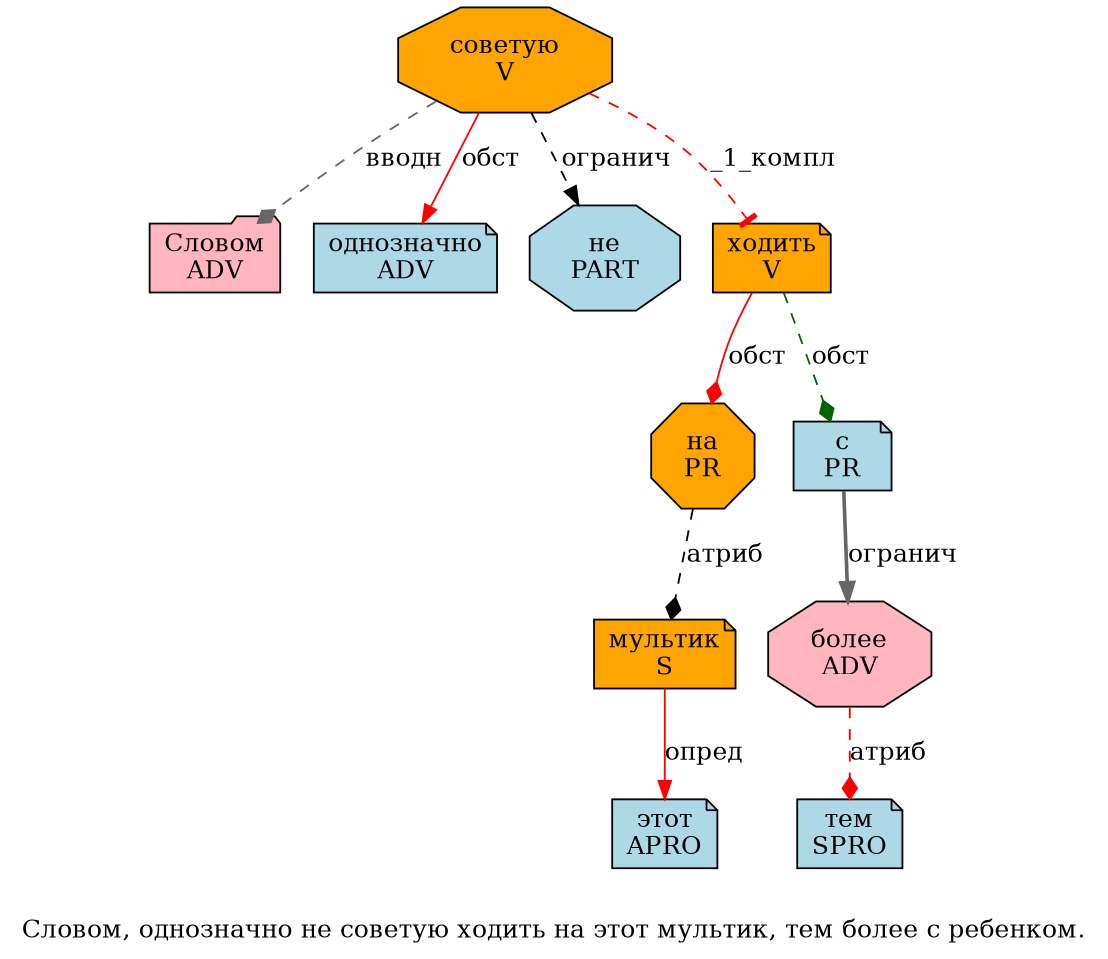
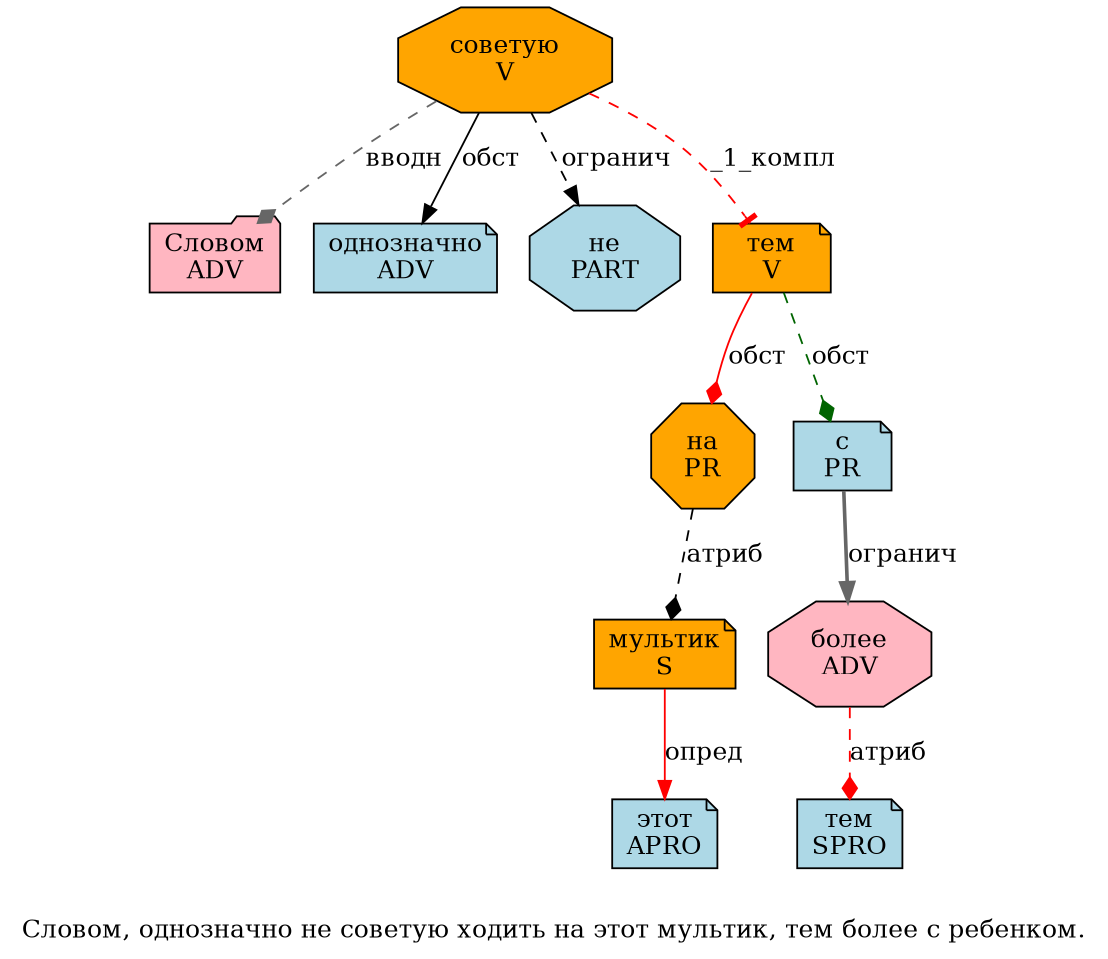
  digraph {
    fontname="DejaVu Serif"
    label="Словом, однозначно не советую ходить на этот мультик, тем более с ребенком."
    node [fillcolor=lightblue fontname="DejaVu Serif" penwidth=1 shape=note style=filled]
    edge [arrowhead=diamond color=red fontname="DejaVu Serif" style=dashed]
    n1 [fillcolor=lightpink label="Словом\nADV" shape=folder]
    n2 [label="однозначно\nADV"]
    n3 [label="не\nPART" shape=octagon]
    n4 [fillcolor=orange label="советую\nV" shape=octagon]
-   n5 [fillcolor=orange label="ходить\nV"]
+   n5 [fillcolor=orange label="тем\nV"]
    n6 [fillcolor=orange label="на\nPR" shape=octagon]
    n7 [label="с\nPR"]
    n8 [fillcolor=orange label="мультик\nS"]
    n9 [fillcolor=lightpink label="более\nADV" shape=octagon]
    n10 [label="этот\nAPRO"]
    n11 [label="тем\nSPRO"]
    n4 -> n1 [color=gray40 label="вводн"]
-   n4 -> n2 [arrowhead=normal label="обст" style=solid]
+   n4 -> n2 [arrowhead=normal color=black label="обст" style=solid]
    n4 -> n3 [arrowhead=normal color=black label="огранич"]
    n4 -> n5 [arrowhead=tee label="_1_компл"]
    n5 -> n6 [label="обст" style=solid]
    n5 -> n7 [color=darkgreen label="обст"]
    n6 -> n8 [color=black label="атриб"]
    n7 -> n9 [arrowhead=normal color=gray40 label="огранич" style=bold]
    n8 -> n10 [arrowhead=normal label="опред" style=solid]
    n9 -> n11 [label="атриб"]
  }
